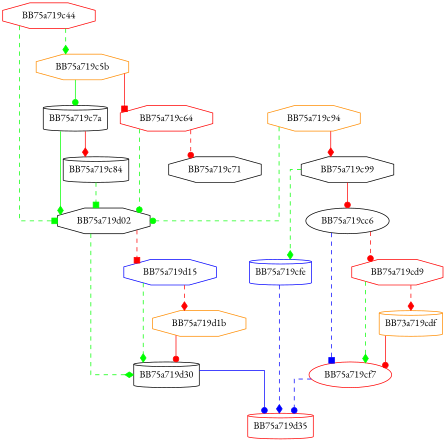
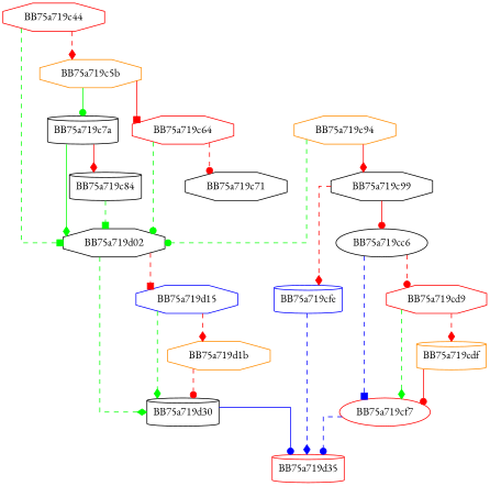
  digraph {
    fontname="EB Garamond"
    splines=ortho
    node [color=black fontname="EB Garamond" shape=octagon]
    edge [arrowhead=diamond color=red fontname="EB Garamond" style=dashed]
    BB75a719c44 [color=red]
    BB75a719d02
    BB75a719c5b [color=darkorange]
    BB75a719d30 [shape=cylinder]
    BB75a719d15 [color=blue]
    BB75a719c7a [shape=cylinder]
    BB75a719c64 [color=red]
    BB75a719d35 [color=red shape=cylinder]
    BB75a719d1b [color=darkorange]
    BB75a719c84 [shape=cylinder]
    BB75a719c71
    BB75a719c94 [color=darkorange]
    BB75a719c99
    BB75a719cfe [color=blue shape=cylinder]
    BB75a719cc6 [shape=ellipse]
    BB75a719cf7 [color=red shape=ellipse]
    BB75a719cd9 [color=red]
-   BB75a719cdf [color=darkorange shape=cylinder label=BB73a719cdf]
+   BB75a719cdf [color=darkorange shape=cylinder]
    BB75a719c44 -> BB75a719d02 [arrowhead=box color=green]
-   BB75a719c44 -> BB75a719c5b [color=green]
+   BB75a719c44 -> BB75a719c5b
    BB75a719d02 -> BB75a719d30 [color=green]
    BB75a719d02 -> BB75a719d15 [arrowhead=box]
    BB75a719c5b -> BB75a719c7a [arrowhead=dot color=green style=solid]
    BB75a719c5b -> BB75a719c64 [arrowhead=box style=solid]
    BB75a719d30 -> BB75a719d35 [arrowhead=dot color=blue style=solid]
    BB75a719d15 -> BB75a719d30 [color=green]
    BB75a719d15 -> BB75a719d1b
    BB75a719c7a -> BB75a719d02 [color=green style=solid]
    BB75a719c7a -> BB75a719c84 [style=solid]
    BB75a719c64 -> BB75a719d02 [arrowhead=dot color=green]
    BB75a719c64 -> BB75a719c71 [arrowhead=dot]
-   BB75a719d1b -> BB75a719d30 [arrowhead=dot style=solid]
+   BB75a719d1b -> BB75a719d30 [arrowhead=dot]
    BB75a719c84 -> BB75a719d02 [arrowhead=box color=green]
    BB75a719c94 -> BB75a719d02 [arrowhead=dot color=green]
    BB75a719c94 -> BB75a719c99 [style=solid]
-   BB75a719c99 -> BB75a719cfe [color=green]
+   BB75a719c99 -> BB75a719cfe
    BB75a719c99 -> BB75a719cc6 [arrowhead=dot style=solid]
    BB75a719cfe -> BB75a719d35 [color=blue]
    BB75a719cc6 -> BB75a719cf7 [arrowhead=box color=blue]
    BB75a719cc6 -> BB75a719cd9 [arrowhead=dot]
    BB75a719cf7 -> BB75a719d35 [arrowhead=dot color=blue]
    BB75a719cd9 -> BB75a719cf7 [color=green]
    BB75a719cd9 -> BB75a719cdf
    BB75a719cdf -> BB75a719cf7 [arrowhead=dot style=solid]
  }
